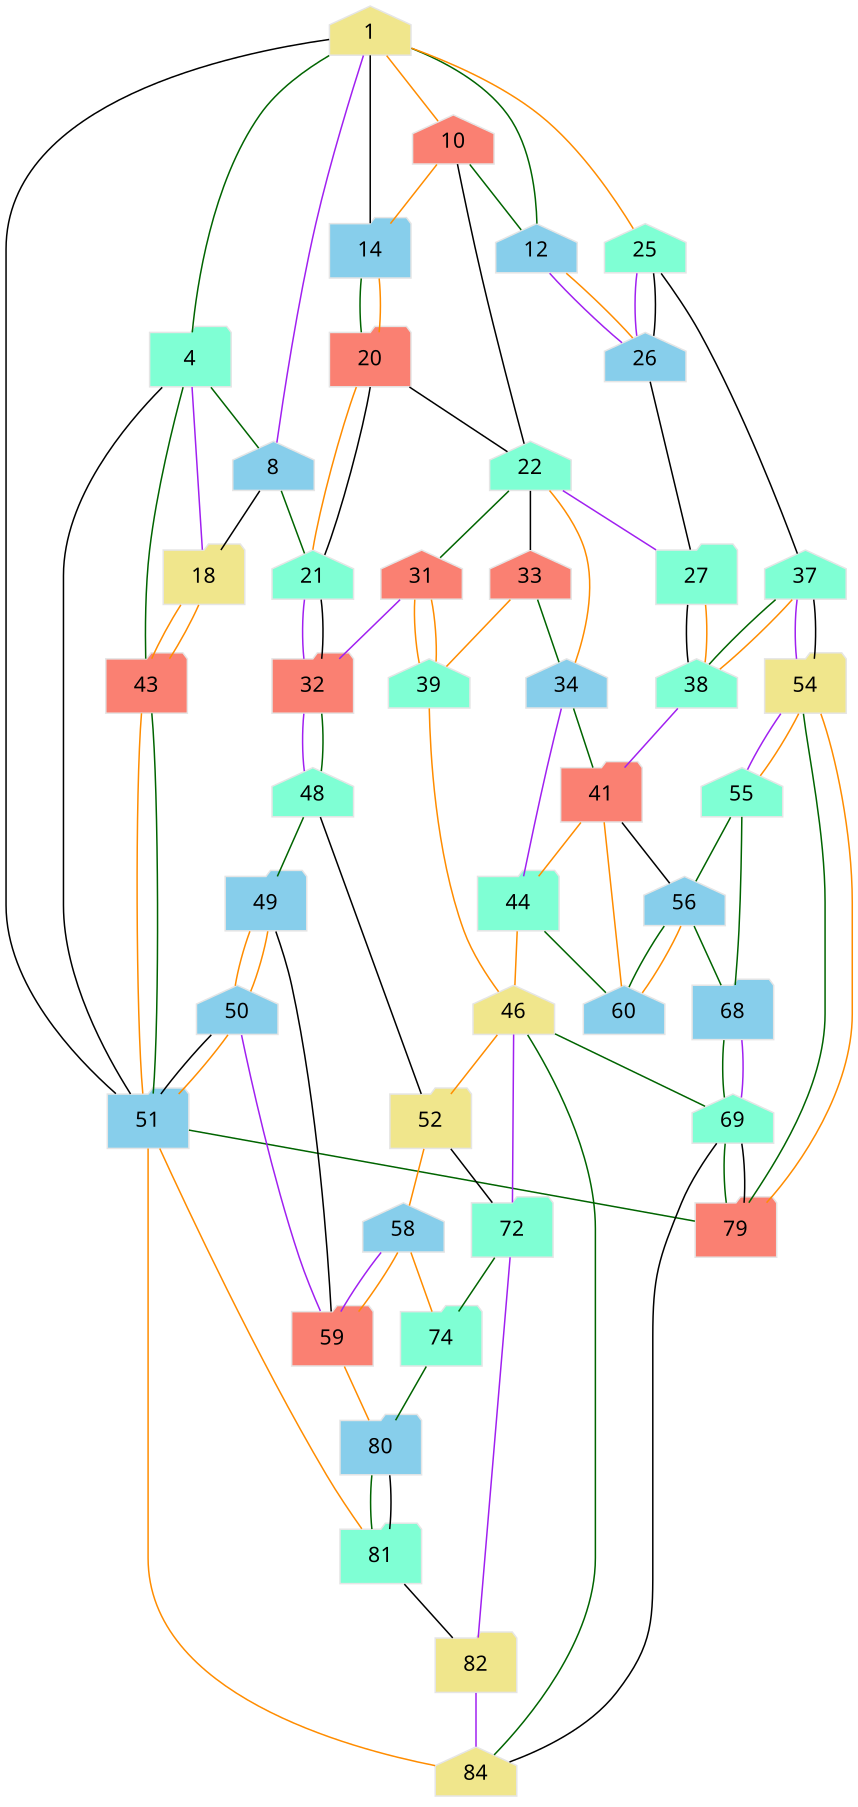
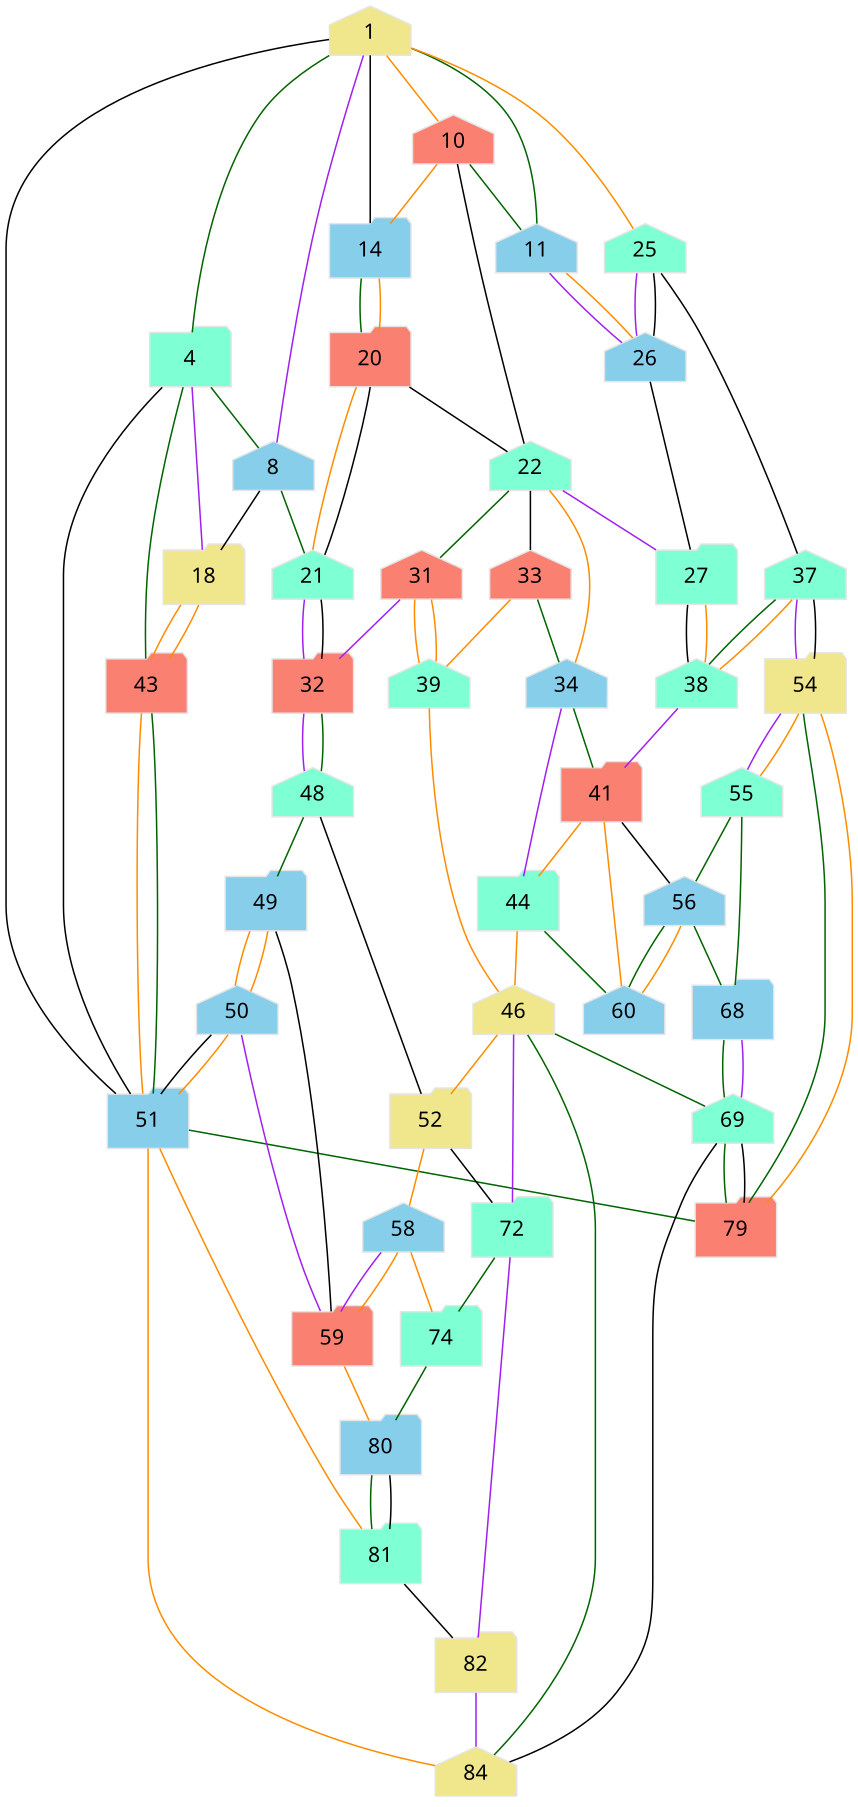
  graph {
    fontname="Noto Sans"
    node [color=gray90 fillcolor=aquamarine fontname="Noto Sans" shape=house style=filled]
    edge [color=darkorange fontname="Noto Sans"]
    1 [fillcolor=khaki super="+2+6"]
    4 [shape=folder super="+15+5"]
    8 [fillcolor=skyblue super="+17"]
    10 [fillcolor=salmon super="+11+13"]
-   12 [fillcolor=skyblue]
+   12 [fillcolor=skyblue label=11]
    14 [fillcolor=skyblue shape=folder]
    25
    51 [fillcolor=skyblue shape=folder super="+76"]
    18 [fillcolor=khaki shape=folder]
    43 [fillcolor=salmon shape=folder]
    21
    22 [super="+23+29"]
    26 [fillcolor=skyblue]
    20 [fillcolor=salmon shape=folder]
    37
    84 [fillcolor=khaki super="+87+85"]
    79 [fillcolor=salmon shape=folder]
    81 [shape=folder]
    32 [fillcolor=salmon shape=folder]
    27 [shape=folder super="+28"]
    31 [fillcolor=salmon]
    33 [fillcolor=salmon super="+36"]
    34 [fillcolor=skyblue super="+35"]
    48
    38 [super="+40"]
    39
    41 [fillcolor=salmon shape=folder super="+57+42"]
    44 [shape=folder super="+45"]
    54 [fillcolor=khaki shape=folder]
    46 [fillcolor=khaki super="+47+66"]
    52 [fillcolor=khaki shape=folder super="+53+67"]
    49 [fillcolor=skyblue shape=folder]
    56 [fillcolor=skyblue]
    60 [fillcolor=skyblue super="+61"]
    55
    69 [super="+70"]
    72 [shape=folder super="+73"]
    68 [fillcolor=skyblue shape=folder]
    58 [fillcolor=skyblue super="+65"]
    74 [shape=folder]
    82 [fillcolor=khaki shape=folder]
    50 [fillcolor=skyblue]
    59 [fillcolor=salmon shape=folder super="+62"]
    80 [fillcolor=skyblue shape=folder]
    1 -- 4 [color=darkgreen]
    1 -- 8 [color=purple]
    1 -- 10
    1 -- 12 [color=darkgreen]
    1 -- 14 [color=black]
    1 -- 25
    1 -- 51 [color=black]
    4 -- 8 [color=darkgreen]
    4 -- 51 [color=black]
    4 -- 18 [color=purple]
    4 -- 43 [color=darkgreen]
    8 -- 18 [color=black]
    8 -- 21 [color=darkgreen]
    10 -- 12 [color=darkgreen]
    10 -- 14
    10 -- 22 [color=black]
    12 -- 26 [color=purple]
    12 -- 26
    14 -- 20 [color=darkgreen]
    14 -- 20
    25 -- 26 [color=purple]
    25 -- 26 [color=black]
    25 -- 37 [color=black]
    51 -- 84 [weight=2]
    51 -- 79 [color=darkgreen]
    51 -- 81
    18 -- 43
    18 -- 43
    43 -- 51
    43 -- 51 [color=darkgreen]
    21 -- 32 [color=purple]
    21 -- 32 [color=black]
    22 -- 27 [color=purple]
    22 -- 31 [color=darkgreen]
    22 -- 33 [color=black weight=2]
    22 -- 34
    26 -- 27 [color=black]
    20 -- 21
    20 -- 21 [color=black]
    20 -- 22 [color=black]
    37 -- 38 [color=darkgreen]
    37 -- 38
    37 -- 54 [color=purple]
    37 -- 54 [color=black]
    81 -- 82 [color=black]
    32 -- 48 [color=purple]
    32 -- 48 [color=darkgreen]
    27 -- 38 [color=black weight=2]
    27 -- 38
    31 -- 32 [color=purple]
    31 -- 39
    31 -- 39
    33 -- 34 [color=darkgreen]
    33 -- 39
    34 -- 41 [color=darkgreen]
    34 -- 44 [color=purple]
    48 -- 52 [color=black]
    48 -- 49 [color=darkgreen]
    38 -- 41 [color=purple]
    39 -- 46
    41 -- 44
    41 -- 56 [color=black]
    41 -- 60
    44 -- 46
    44 -- 60 [color=darkgreen]
    54 -- 79 [color=darkgreen]
    54 -- 79
    54 -- 55 [color=purple]
    54 -- 55
    46 -- 84 [color=darkgreen]
    46 -- 52 [weight=2]
    46 -- 69 [color=darkgreen]
    46 -- 72 [color=purple]
    52 -- 72 [color=black]
    52 -- 58
    49 -- 50
    49 -- 50
    49 -- 59 [color=black]
    56 -- 60 [color=darkgreen]
    56 -- 60
    56 -- 68 [color=darkgreen]
    55 -- 56 [color=darkgreen]
    55 -- 68 [color=darkgreen]
    69 -- 84 [color=black]
    69 -- 79 [color=darkgreen]
    69 -- 79 [color=black]
    72 -- 74 [color=darkgreen]
    72 -- 82 [color=purple]
    68 -- 69 [color=darkgreen]
    68 -- 69 [color=purple]
    58 -- 74
    58 -- 59 [color=purple weight=3]
    58 -- 59
    74 -- 80 [color=darkgreen]
    82 -- 84 [color=purple]
    50 -- 51 [color=black]
    50 -- 51
    50 -- 59 [color=purple]
    59 -- 80
    80 -- 81 [color=darkgreen]
    80 -- 81 [color=black]
  }
